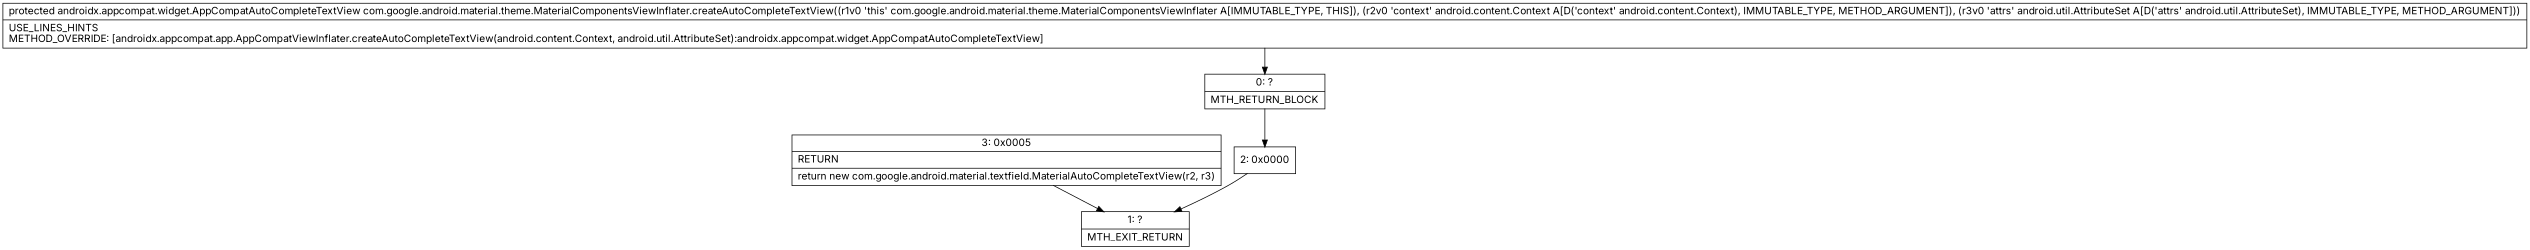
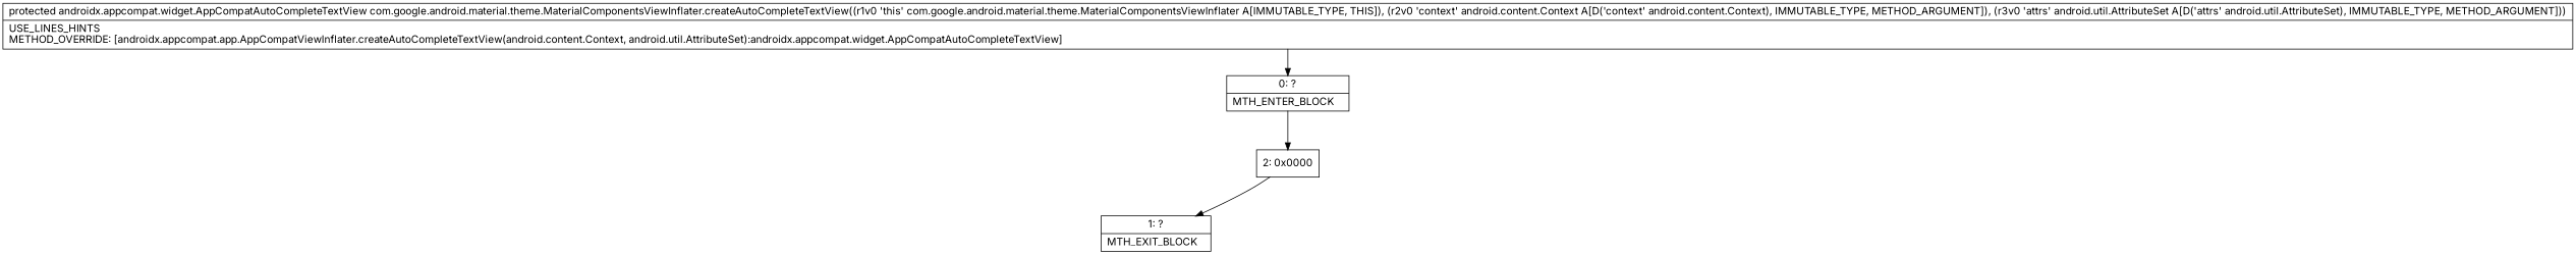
  digraph {
    fontname=Inter
    node [fontname=Inter shape=record]
    edge [fontname=Inter]
-   n1 [label="{0\:\ ?|MTH_RETURN_BLOCK\l}"]
+   n1 [label="{0\:\ ?|MTH_ENTER_BLOCK\l}"]
    n2 [label="{2\:\ 0x0000}"]
-   n3 [label="{1\:\ ?|MTH_EXIT_RETURN\l}"]
-   n4 [label="{3\:\ 0x0005|RETURN\l|return new com.google.android.material.textfield.MaterialAutoCompleteTextView(r2, r3)\l}"]
+   n3 [label="{1\:\ ?|MTH_EXIT_BLOCK\l}"]
    n5 [label="{protected androidx.appcompat.widget.AppCompatAutoCompleteTextView com.google.android.material.theme.MaterialComponentsViewInflater.createAutoCompleteTextView((r1v0 'this' com.google.android.material.theme.MaterialComponentsViewInflater A[IMMUTABLE_TYPE, THIS]), (r2v0 'context' android.content.Context A[D('context' android.content.Context), IMMUTABLE_TYPE, METHOD_ARGUMENT]), (r3v0 'attrs' android.util.AttributeSet A[D('attrs' android.util.AttributeSet), IMMUTABLE_TYPE, METHOD_ARGUMENT]))  | USE_LINES_HINTS\lMETHOD_OVERRIDE: [androidx.appcompat.app.AppCompatViewInflater.createAutoCompleteTextView(android.content.Context, android.util.AttributeSet):androidx.appcompat.widget.AppCompatAutoCompleteTextView]\l}"]
    n1 -> n2
    n2 -> n3
-   n4 -> n3
    n5 -> n1
  }
